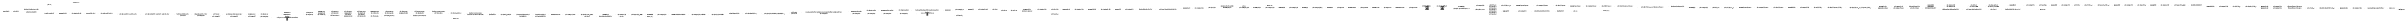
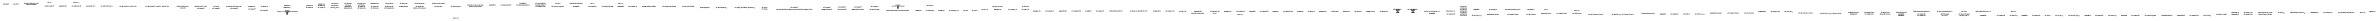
  digraph {
    rankdir=LR
    n1 [label="(<operator>.logicalNot,!addr)"]
    n2 [label="(wpa_printf,wpa_printf(2, \"hostapd_notif_assoc: Skip event with no address\"))"]
    n3 [label="(is_multicast_ether_addr,is_multicast_ether_addr(addr))"]
    n4 [label="(<operator>.minus,-1)"]
    n5 [label="(<operator>.logicalOr,is_multicast_ether_addr(addr) || is_zero_ether_addr_0(addr) || !memcmp(addr, hapd->own_addr, 6u))"]
    n6 [label="(is_zero_ether_addr_0,is_zero_ether_addr_0(addr))"]
    n7 [label="(RETURN,return -1;,return -1;)"]
    n8 [label="(METHOD_RETURN,int __cdecl)"]
    n9 [label="(<operator>.indirection,*addr)"]
    n10 [label="(random_add_randomness,random_add_randomness(addr, 6u))"]
    n11 [label="(<operator>.indirectIndexAccess,addr[1])"]
    n12 [label="(hostapd_logger,hostapd_logger(hapd, addr, 1u, 2, \"associated\"))"]
    n13 [label="(<operator>.logicalOr,is_zero_ether_addr_0(addr) || !memcmp(addr, hapd->own_addr, 6u))"]
    n14 [label="(FIELD_IDENTIFIER,own_addr,own_addr)"]
    n15 [label="(<operator>.indirectFieldAccess,hapd->own_addr)"]
    n16 [label="(<operator>.logicalNot,!memcmp(addr, hapd->own_addr, 6u))"]
    n17 [label="(memcmp,memcmp(addr, hapd->own_addr, 6u))"]
    n18 [label="(wpa_printf,wpa_printf(\n      2,\n      \"%s: Invalid SA=%02x:%02x:%02x:%02x:%02x:%02x in received indication - ignore this indication silently\",\n      \"hostapd_notif_assoc\",\n      *addr,\n      addr[1],\n      addr[2],\n      addr[3],\n      addr[4],\n      addr[5]))"]
    n19 [label="(RETURN,return 0;,return 0;)"]
    n20 [label="(<operator>.indirectIndexAccess,addr[2])"]
    n21 [label="(<operator>.indirectIndexAccess,addr[3])"]
    n22 [label="(<operator>.indirectIndexAccess,addr[4])"]
    n23 [label="(<operator>.indirectIndexAccess,addr[5])"]
    n24 [label="(<operator>.addressOf,&elems)"]
    n25 [label="(ieee802_11_parse_elems,ieee802_11_parse_elems(req_ies, req_ies_len, &elems, 0))"]
    n26 [label="(FIELD_IDENTIFIER,wps_ie,wps_ie)"]
    n27 [label="(<operator>.fieldAccess,elems.wps_ie)"]
    n28 [label="(FIELD_IDENTIFIER,wps_ie,wps_ie)"]
    n29 [label="(FIELD_IDENTIFIER,rsn_ie,rsn_ie)"]
    n30 [label="(<operator>.fieldAccess,elems.wps_ie)"]
    n31 [label="(<operator>.fieldAccess,elems.rsn_ie)"]
    n32 [label="(<operator>.assignment,ie = elems.wps_ie - 2)"]
    n33 [label="(FIELD_IDENTIFIER,wps_ie_len,wps_ie_len)"]
    n34 [label="(<operator>.fieldAccess,elems.wps_ie_len)"]
    n35 [label="(<operator>.subtraction,elems.wps_ie - 2)"]
    n36 [label="(<operator>.assignment,ielen = elems.wps_ie_len + 2)"]
    n37 [label="(wpa_printf,wpa_printf(2, \"STA included WPS IE in (Re)AssocReq\"))"]
    n38 [label="(ap_get_sta,ap_get_sta(hapd, addr))"]
    n39 [label="(<operator>.addition,elems.wps_ie_len + 2)"]
    n40 [label="(<operator>.assignment,sta = ap_get_sta(hapd, addr))"]
    n41 [label="(FIELD_IDENTIFIER,rsn_ie,rsn_ie)"]
    n42 [label="(FIELD_IDENTIFIER,wpa_ie,wpa_ie)"]
    n43 [label="(<operator>.fieldAccess,elems.rsn_ie)"]
    n44 [label="(<operator>.fieldAccess,elems.wpa_ie)"]
    n45 [label="(<operator>.assignment,ie = elems.rsn_ie - 2)"]
    n46 [label="(FIELD_IDENTIFIER,rsn_ie_len,rsn_ie_len)"]
    n47 [label="(<operator>.fieldAccess,elems.rsn_ie_len)"]
    n48 [label="(<operator>.subtraction,elems.rsn_ie - 2)"]
    n49 [label="(<operator>.assignment,ielen = elems.rsn_ie_len + 2)"]
    n50 [label="(wpa_printf,wpa_printf(2, \"STA included RSN IE in (Re)AssocReq\"))"]
    n51 [label="(<operator>.addition,elems.rsn_ie_len + 2)"]
    n52 [label="(FIELD_IDENTIFIER,wpa_ie,wpa_ie)"]
    n53 [label="(<operator>.assignment,ie = 0)"]
    n54 [label="(<operator>.fieldAccess,elems.wpa_ie)"]
    n55 [label="(<operator>.assignment,ielen = 0)"]
    n56 [label="(<operator>.assignment,ie = elems.wpa_ie - 2)"]
    n57 [label="(FIELD_IDENTIFIER,wpa_ie_len,wpa_ie_len)"]
    n58 [label="(<operator>.fieldAccess,elems.wpa_ie_len)"]
    n59 [label="(<operator>.subtraction,elems.wpa_ie - 2)"]
    n60 [label="(<operator>.assignment,ielen = elems.wpa_ie_len + 2)"]
    n61 [label="(wpa_printf,wpa_printf(2, \"STA included WPA IE in (Re)AssocReq\"))"]
    n62 [label="(<operator>.addition,elems.wpa_ie_len + 2)"]
    n63 [label="(wpa_printf,wpa_printf(2, \"STA did not include WPS/RSN/WPA IE in (Re)AssocReq\"))"]
    n64 [label="(ap_sta_no_session_timeout,ap_sta_no_session_timeout(hapd, sta))"]
    n65 [label="(ap_sta_add,ap_sta_add(hapd, addr))"]
    n66 [label="(accounting_sta_stop,accounting_sta_stop(hapd, sta))"]
    n67 [label="(<operator>.assignment,sta = ap_sta_add(hapd, addr))"]
-   n68 [label="(FIELD_IDENTIFIER,timeout_next,timeout_next)"]
    n69 [label="(<operator>.indirectFieldAccess,sta->timeout_next)"]
    n70 [label="(<operator>.assignment,sta->timeout_next = STA_NULLFUNC)"]
    n71 [label="(FIELD_IDENTIFIER,flags,flags)"]
    n72 [label="(<operator>.indirectFieldAccess,sta->flags)"]
    n73 [label="(<operator>.logicalNot,!sta)"]
    n74 [label="(hostapd_drv_sta_disassoc,hostapd_drv_sta_disassoc(hapd, addr, 5))"]
    n75 [label="(<operator>.minus,-1)"]
    n76 [label="(RETURN,return -1;,return -1;)"]
    n77 [label="(<operators>.assignmentAnd,sta->flags &= 0xFFFECFFF)"]
    n78 [label="(FIELD_IDENTIFIER,iface,iface)"]
    n79 [label="(<operator>.indirectFieldAccess,hapd->iface)"]
    n80 [label="(<operator>.logicalAnd,!hapd->iface->drv_max_acl_mac_addrs && hostapd_check_acl(hapd, addr, 0) != 1)"]
    n81 [label="(<operator>.indirection,*addr)"]
    n82 [label="(<operator>.addressOf,&elems)"]
    n83 [label="(<operator>.indirectIndexAccess,addr[1])"]
    n84 [label="(ZNK11__gnu_debug16_Error_formatter10_Parameter14_M_print_fieldEPKS0_PKc,ZNK11__gnu_debug16_Error_formatter10_Parameter14_M_print_fieldEPKS0_PKc(hapd, sta, &elems))"]
    n85 [label="(<operator>.logicalNot,!hapd->iface->drv_max_acl_mac_addrs)"]
    n86 [label="(hostapd_check_acl,hostapd_check_acl(hapd, addr, 0))"]
    n87 [label="(<operator>.notEquals,hostapd_check_acl(hapd, addr, 0) != 1)"]
    n88 [label="(<operator>.indirectFieldAccess,hapd->iface->drv_max_acl_mac_addrs)"]
    n89 [label="(FIELD_IDENTIFIER,drv_max_acl_mac_addrs,drv_max_acl_mac_addrs)"]
    n90 [label="(wpa_printf,wpa_printf(\n      3,\n      \"STA %02x:%02x:%02x:%02x:%02x:%02x not allowed to connect\",\n      *addr,\n      addr[1],\n      addr[2],\n      addr[3],\n      addr[4],\n      addr[5]))"]
    n91 [label="(<operator>.assignment,reason = 1)"]
    n92 [label="(FIELD_IDENTIFIER,addr,addr)"]
    n93 [label="(<operator>.indirectIndexAccess,addr[2])"]
    n94 [label="(<operator>.indirectIndexAccess,addr[3])"]
    n95 [label="(<operator>.indirectIndexAccess,addr[4])"]
    n96 [label="(<operator>.indirectIndexAccess,addr[5])"]
    n97 [label="(<operator>.indirectFieldAccess,sta->addr)"]
    n98 [label="(hostapd_drv_sta_disassoc,hostapd_drv_sta_disassoc(hapd, sta->addr, reason))"]
    n99 [label="(ap_free_sta,ap_free_sta(hapd, sta))"]
    n100 [label="(<operator>.minus,-1)"]
    n101 [label="(RETURN,return -1;,return -1;)"]
    n102 [label="(FIELD_IDENTIFIER,supp_op_classes,supp_op_classes)"]
    n103 [label="(<operator>.fieldAccess,elems.supp_op_classes)"]
    n104 [label="(ap_copy_sta_supp_op_classes,ap_copy_sta_supp_op_classes(sta, elems.supp_op_classes, elems.supp_op_classes_len))"]
    n105 [label="(FIELD_IDENTIFIER,conf,conf)"]
    n106 [label="(<operator>.indirectFieldAccess,hapd->conf)"]
    n107 [label="(FIELD_IDENTIFIER,supp_op_classes_len,supp_op_classes_len)"]
    n108 [label="(<operator>.fieldAccess,elems.supp_op_classes_len)"]
    n109 [label="(<operator>.indirectFieldAccess,hapd->conf->wpa)"]
    n110 [label="(<operator>.logicalNot,!ie)"]
    n111 [label="(FIELD_IDENTIFIER,flags,flags)"]
    n112 [label="(<operator>.logicalOr,!ie || !ielen)"]
    n113 [label="(<operator>.logicalNot,!ielen)"]
    n114 [label="(<operator>.indirectFieldAccess,sta->flags)"]
    n115 [label="(FIELD_IDENTIFIER,wpa,wpa)"]
    n116 [label="(wpa_printf,wpa_printf(2, \"No WPA/RSN IE from STA\"))"]
    n117 [label="(FIELD_IDENTIFIER,wpa_sm,wpa_sm)"]
    n118 [label="(<operator>.assignment,reason = 13)"]
    n119 [label="(<operator>.indirectFieldAccess,sta->wpa_sm)"]
    n120 [label="(<operator>.logicalNot,!sta->wpa_sm)"]
    n121 [label="(FIELD_IDENTIFIER,wpa_sm,wpa_sm)"]
    n122 [label="(FIELD_IDENTIFIER,wpa_sm,wpa_sm)"]
    n123 [label="(<operator>.indirectFieldAccess,sta->wpa_sm)"]
    n124 [label="(<operator>.indirectFieldAccess,sta->wpa_sm)"]
    n125 [label="(<operator>.assignment,sta->wpa_sm = wpa_auth_sta_init(hapd->wpa_auth, sta->addr, 0))"]
    n126 [label="(FIELD_IDENTIFIER,wpa_auth,wpa_auth)"]
    n127 [label="(<operator>.indirectFieldAccess,hapd->wpa_auth)"]
    n128 [label="(wpa_auth_sta_init,wpa_auth_sta_init(hapd->wpa_auth, sta->addr, 0))"]
    n129 [label="(FIELD_IDENTIFIER,addr,addr)"]
    n130 [label="(<operator>.indirectFieldAccess,sta->addr)"]
    n131 [label="(<operator>.logicalNot,!sta->wpa_sm)"]
    n132 [label="(wpa_printf,wpa_printf(5, \"Failed to initialize WPA state machine\"))"]
    n133 [label="(FIELD_IDENTIFIER,wpa_auth,wpa_auth)"]
    n134 [label="(<operator>.minus,-1)"]
    n135 [label="(<operator>.indirectFieldAccess,hapd->wpa_auth)"]
    n136 [label="(RETURN,return -1;,return -1;)"]
    n137 [label="(<operator>.assignment,res = wpa_validate_wpa_ie(\n            hapd->wpa_auth,\n            sta->wpa_sm,\n            hapd->iface->freq,\n            ie,\n            ielen,\n            elems.mdie,\n            elems.mdie_len,\n            elems.owe_dh,\n            elems.owe_dh_len))"]
    n138 [label="(wpa_printf,wpa_printf(2, \"WPA/RSN information element rejected? (res %u)\", res))"]
    n139 [label="(FIELD_IDENTIFIER,flags,flags)"]
    n140 [label="(wpa_hexdump,wpa_hexdump(2, \"IE\", ie, ielen))"]
    n141 [label="(<operator>.indirectFieldAccess,sta->flags)"]
    n142 [label="(wpa_validate_wpa_ie,wpa_validate_wpa_ie(\n            hapd->wpa_auth,\n            sta->wpa_sm,\n            hapd->iface->freq,\n            ie,\n            ielen,\n            elems.mdie,\n            elems.mdie_len,\n            elems.owe_dh,\n            elems.owe_dh_len))"]
    n143 [label="(FIELD_IDENTIFIER,wpa_sm,wpa_sm)"]
    n144 [label="(<operator>.indirectFieldAccess,sta->wpa_sm)"]
    n145 [label="(FIELD_IDENTIFIER,iface,iface)"]
    n146 [label="(<operator>.indirectFieldAccess,hapd->iface)"]
    n147 [label="(<operator>.indirectFieldAccess,hapd->iface->freq)"]
    n148 [label="(FIELD_IDENTIFIER,mdie,mdie)"]
    n149 [label="(<operator>.fieldAccess,elems.mdie)"]
    n150 [label="(FIELD_IDENTIFIER,freq,freq)"]
    n151 [label="(FIELD_IDENTIFIER,mdie_len,mdie_len)"]
    n152 [label="(<operator>.fieldAccess,elems.mdie_len)"]
    n153 [label="(FIELD_IDENTIFIER,owe_dh,owe_dh)"]
    n154 [label="(<operator>.fieldAccess,elems.owe_dh)"]
    n155 [label="(FIELD_IDENTIFIER,owe_dh_len,owe_dh_len)"]
    n156 [label="(<operator>.fieldAccess,elems.owe_dh_len)"]
    n157 [label="(<operator>.assignment,reason = 18)"]
    n158 [label="(<operator>.assignment,reason = 19)"]
    n159 [label="(<operator>.assignment,reason = 20)"]
    n160 [label="(<operator>.assignment,reason = 13)"]
    n161 [label="(<operator>.assignment,reason = 24)"]
    n162 [label="(<operator>.assignment,reason = 13)"]
    n163 [label="(<operator>.logicalAnd,(sta->flags & 0x402) == 1026 && !sta->sa_query_timed_out && sta->sa_query_count > 0)"]
    n164 [label="(ap_check_sa_query_timeout,ap_check_sa_query_timeout(hapd, sta))"]
    n165 [label="(FIELD_IDENTIFIER,flags,flags)"]
    n166 [label="(<operator>.indirectFieldAccess,sta->flags)"]
    n167 [label="(<operator>.equals,(sta->flags & 0x402) == 1026)"]
    n168 [label="(FIELD_IDENTIFIER,sa_query_timed_out,sa_query_timed_out)"]
    n169 [label="(<operator>.indirectFieldAccess,sta->sa_query_timed_out)"]
    n170 [label="(<operator>.and,sta->flags & 0x402)"]
    n171 [label="(<operator>.logicalAnd,!sta->sa_query_timed_out && sta->sa_query_count > 0)"]
    n172 [label="(<operator>.logicalNot,!sta->sa_query_timed_out)"]
    n173 [label="(FIELD_IDENTIFIER,sa_query_count,sa_query_count)"]
    n174 [label="(<operator>.indirectFieldAccess,sta->sa_query_count)"]
    n175 [label="(<operator>.greaterThan,sta->sa_query_count > 0)"]
    n176 [label="(<operator>.logicalAnd,(sta->flags & 0x402) == 1026 && !sta->sa_query_timed_out && sta->auth_alg != 2)"]
    n177 [label="(FIELD_IDENTIFIER,sa_query_count,sa_query_count)"]
    n178 [label="(FIELD_IDENTIFIER,wpa_sm,wpa_sm)"]
    n179 [label="(<operator>.indirectFieldAccess,sta->sa_query_count)"]
    n180 [label="(<operator>.indirectFieldAccess,sta->wpa_sm)"]
    n181 [label="(<operator>.equals,(sta->flags & 0x402) == 1026)"]
    n182 [label="(FIELD_IDENTIFIER,sa_query_timed_out,sa_query_timed_out)"]
    n183 [label="(<operator>.indirectFieldAccess,sta->sa_query_timed_out)"]
    n184 [label="(<operator>.and,sta->flags & 0x402)"]
    n185 [label="(<operator>.logicalAnd,!sta->sa_query_timed_out && sta->auth_alg != 2)"]
    n186 [label="(<operator>.logicalNot,!sta->sa_query_timed_out)"]
    n187 [label="(FIELD_IDENTIFIER,auth_alg,auth_alg)"]
    n188 [label="(<operator>.indirectFieldAccess,sta->auth_alg)"]
    n189 [label="(<operator>.notEquals,sta->auth_alg != 2)"]
    n190 [label="(<operator>.logicalNot,!sta->sa_query_count)"]
    n191 [label="(ap_sta_start_sa_query,ap_sta_start_sa_query(hapd, sta))"]
    n192 [label="(hostapd_eid_assoc_comeback_time,hostapd_eid_assoc_comeback_time(hapd, sta, buf))"]
    n193 [label="(<operator>.assignment,p = hostapd_eid_assoc_comeback_time(hapd, sta, buf))"]
    n194 [label="(<operator>.subtraction,p - buf)"]
    n195 [label="(hostapd_sta_assoc,hostapd_sta_assoc(hapd, addr, reassoc, 0x1Eu, buf, p - buf))"]
    n196 [label="(RETURN,return 0;,return 0;)"]
    n197 [label="(wpa_auth_uses_mfp,wpa_auth_uses_mfp(sta->wpa_sm))"]
    n198 [label="(FIELD_IDENTIFIER,flags,flags)"]
    n199 [label="(FIELD_IDENTIFIER,flags,flags)"]
    n200 [label="(<operator>.indirectFieldAccess,sta->flags)"]
    n201 [label="(<operator>.indirectFieldAccess,sta->flags)"]
    n202 [label="(<operator>.assignment,v6 = sta->flags | 0x400)"]
    n203 [label="(FIELD_IDENTIFIER,flags,flags)"]
    n204 [label="(<operator>.indirectFieldAccess,sta->flags)"]
    n205 [label="(<operator>.or,sta->flags | 0x400)"]
    n206 [label="(<operator>.assignment,v6 = sta->flags & 0xFFFFFBFF)"]
    n207 [label="(<operator>.and,sta->flags & 0xFFFFFBFF)"]
    n208 [label="(<operator>.assignment,sta->flags = v6)"]
    n209 [label="(<operator>.assignment,new_assoc = (sta->flags & 2) == 0)"]
    n210 [label="(FIELD_IDENTIFIER,flags,flags)"]
    n211 [label="(<operator>.indirectFieldAccess,sta->flags)"]
    n212 [label="(<operator>.equals,(sta->flags & 2) == 0)"]
    n213 [label="(<operator>.and,sta->flags & 2)"]
    n214 [label="(<operators>.assignmentOr,sta->flags |= 3u)"]
    n215 [label="(FIELD_IDENTIFIER,flags,flags)"]
    n216 [label="(<operator>.indirectFieldAccess,sta->flags)"]
    n217 [label="(<operators>.assignmentAnd,sta->flags &= 0xFFF7FFFF)"]
    n218 [label="(hostapd_set_sta_flags,hostapd_set_addr_flags(hapd, sta))"]
    n219 [label="(<operator>.logicalAnd,reassoc && sta->auth_alg == 2)"]
    n220 [label="(FIELD_IDENTIFIER,auth_alg,auth_alg)"]
    n221 [label="(FIELD_IDENTIFIER,wpa_sm,wpa_sm)"]
    n222 [label="(FIELD_IDENTIFIER,wpa_sm,wpa_sm)"]
    n223 [label="(<operator>.indirectFieldAccess,sta->auth_alg)"]
    n224 [label="(<operator>.indirectFieldAccess,sta->wpa_sm)"]
    n225 [label="(<operator>.indirectFieldAccess,sta->wpa_sm)"]
    n226 [label="(<operator>.equals,sta->auth_alg == 2)"]
    n227 [label="(wpa_auth_sm_event,wpa_auth_sm_event(sta->wpa_sm, WPA_ASSOC_FT))"]
    n228 [label="(<operator>.equals,new_assoc == 0)"]
    n229 [label="(hostapd_new_assoc_sta,hostapd_new_assoc_sta(hapd, sta, new_assoc == 0))"]
    n230 [label="(wpa_auth_sm_event,wpa_auth_sm_event(sta->wpa_sm, WPA_ASSOC))"]
    n231 [label="(FIELD_IDENTIFIER,eapol_sm,eapol_sm)"]
    n232 [label="(<operator>.indirectFieldAccess,sta->eapol_sm)"]
    n233 [label="(ieee802_1x_notify_port_enabled,ieee802_1x_notify_port_enabled(sta->eapol_sm, 1))"]
    n234 [label="(RETURN,return 0;,return 0;)"]
    n235 [label="(METHOD,hostapd_notif_assoc)"]
    n1 -> n2
    n1 -> n3
    n2 -> n4
    n3 -> n5
    n3 -> n6
    n4 -> n7
    n5 -> n9
    n5 -> n10
    n6 -> n13
    n6 -> n14
    n7 -> n8
    n9 -> n11
    n10 -> n12
    n11 -> n20
    n12 -> n24
    n13 -> n5
    n14 -> n15
    n15 -> n17
    n16 -> n13
    n17 -> n16
    n18 -> n19
    n19 -> n8
    n20 -> n21
    n21 -> n22
    n22 -> n23
    n23 -> n18
    n24 -> n25
    n25 -> n26
    n26 -> n27
    n27 -> n28
    n27 -> n29
    n28 -> n30
    n29 -> n31
    n30 -> n35
    n31 -> n41
    n31 -> n42
    n32 -> n33
    n33 -> n34
    n34 -> n39
    n35 -> n32
    n36 -> n37
    n37 -> n38
    n38 -> n40
    n39 -> n36
    n40 -> n64
    n40 -> n65
    n41 -> n43
    n42 -> n44
    n43 -> n48
    n44 -> n52
    n44 -> n53
    n45 -> n46
    n46 -> n47
    n47 -> n51
    n48 -> n45
    n49 -> n50
    n50 -> n38
    n51 -> n49
    n52 -> n54
    n53 -> n55
    n54 -> n59
    n55 -> n63
    n56 -> n57
    n57 -> n58
    n58 -> n62
    n59 -> n56
    n60 -> n61
    n61 -> n38
    n62 -> n60
    n63 -> n38
    n64 -> n66
    n65 -> n67
-   n66 -> n68
    n67 -> n73
-   n68 -> n69
    n69 -> n70
    n70 -> n71
    n71 -> n72
    n72 -> n77
    n73 -> n71
    n73 -> n74
    n74 -> n75
    n75 -> n76
    n76 -> n8
    n77 -> n78
    n78 -> n79
    n79 -> n89
    n80 -> n81
    n80 -> n82
    n81 -> n83
    n82 -> n84
    n83 -> n93
    n84 -> n102
    n85 -> n80
    n85 -> n86
    n86 -> n87
    n87 -> n80
    n88 -> n85
    n89 -> n88
    n90 -> n91
    n91 -> n92
    n92 -> n97
    n93 -> n94
    n94 -> n95
    n95 -> n96
    n96 -> n90
    n97 -> n98
    n98 -> n99
    n99 -> n100
    n100 -> n101
    n101 -> n8
    n102 -> n103
    n103 -> n107
    n104 -> n105
    n105 -> n106
    n106 -> n115
    n107 -> n108
    n108 -> n104
    n109 -> n110
    n109 -> n111
    n110 -> n112
    n110 -> n113
    n111 -> n114
    n112 -> n116
    n112 -> n117
    n113 -> n112
    n114 -> n213
    n115 -> n109
    n116 -> n118
    n117 -> n119
    n118 -> n92
    n119 -> n120
    n120 -> n121
    n120 -> n122
    n121 -> n123
    n122 -> n124
    n123 -> n126
    n124 -> n131
    n125 -> n122
    n126 -> n127
    n127 -> n129
    n128 -> n125
    n129 -> n130
    n130 -> n128
    n131 -> n132
    n131 -> n133
    n132 -> n134
    n133 -> n135
    n134 -> n136
    n135 -> n143
    n136 -> n8
    n137 -> n138
    n137 -> n139
    n138 -> n140
    n139 -> n141
    n140 -> n157
    n140 -> n158
    n140 -> n159
    n140 -> n160
    n140 -> n161
    n140 -> n162
    n141 -> n170
    n142 -> n137
    n143 -> n144
    n144 -> n145
    n145 -> n146
    n146 -> n150
    n147 -> n148
    n148 -> n149
    n149 -> n151
    n150 -> n147
    n151 -> n152
    n152 -> n153
    n153 -> n154
    n154 -> n155
    n155 -> n156
    n156 -> n142
    n157 -> n92
    n158 -> n92
    n159 -> n92
    n160 -> n92
    n161 -> n92
    n162 -> n92
    n163 -> n164
    n163 -> n165
    n164 -> n165
    n165 -> n166
    n166 -> n184
    n167 -> n163
    n167 -> n168
    n168 -> n169
    n169 -> n172
    n170 -> n167
    n171 -> n163
    n172 -> n171
    n172 -> n173
    n173 -> n174
    n174 -> n175
    n175 -> n171
    n176 -> n177
    n176 -> n178
    n177 -> n179
    n178 -> n180
    n179 -> n190
    n180 -> n197
    n181 -> n176
    n181 -> n182
    n182 -> n183
    n183 -> n186
    n184 -> n181
    n185 -> n176
    n186 -> n185
    n186 -> n187
    n187 -> n188
    n188 -> n189
    n189 -> n185
    n190 -> n191
    n190 -> n192
    n191 -> n192
    n192 -> n193
    n193 -> n194
    n194 -> n195
    n195 -> n196
    n196 -> n8
    n197 -> n198
    n197 -> n199
    n198 -> n200
    n199 -> n201
    n200 -> n205
    n201 -> n207
    n202 -> n203
    n203 -> n204
    n204 -> n208
    n205 -> n202
    n206 -> n203
    n207 -> n206
    n208 -> n111
    n209 -> n210
    n210 -> n211
    n211 -> n214
    n212 -> n209
    n213 -> n212
    n214 -> n215
    n215 -> n216
    n216 -> n217
    n217 -> n218
    n218 -> n219
    n218 -> n220
    n219 -> n221
    n219 -> n222
    n220 -> n223
    n221 -> n224
    n222 -> n225
    n223 -> n226
    n224 -> n227
    n225 -> n230
    n226 -> n219
    n227 -> n228
    n228 -> n229
    n229 -> n231
    n230 -> n228
    n231 -> n232
    n232 -> n233
    n233 -> n234
    n234 -> n8
    n235 -> n1
  }
